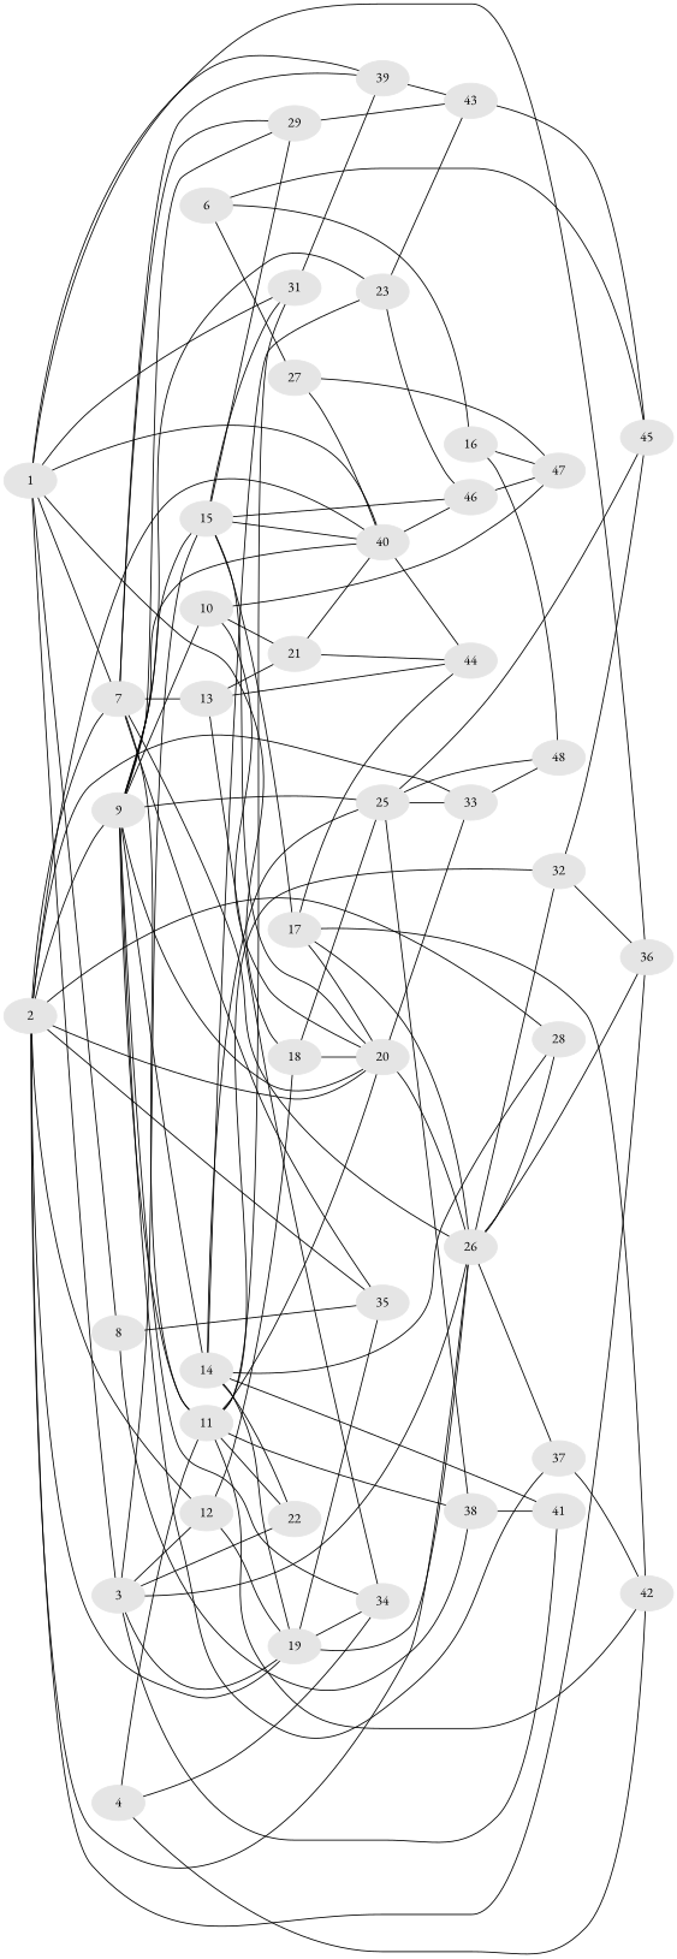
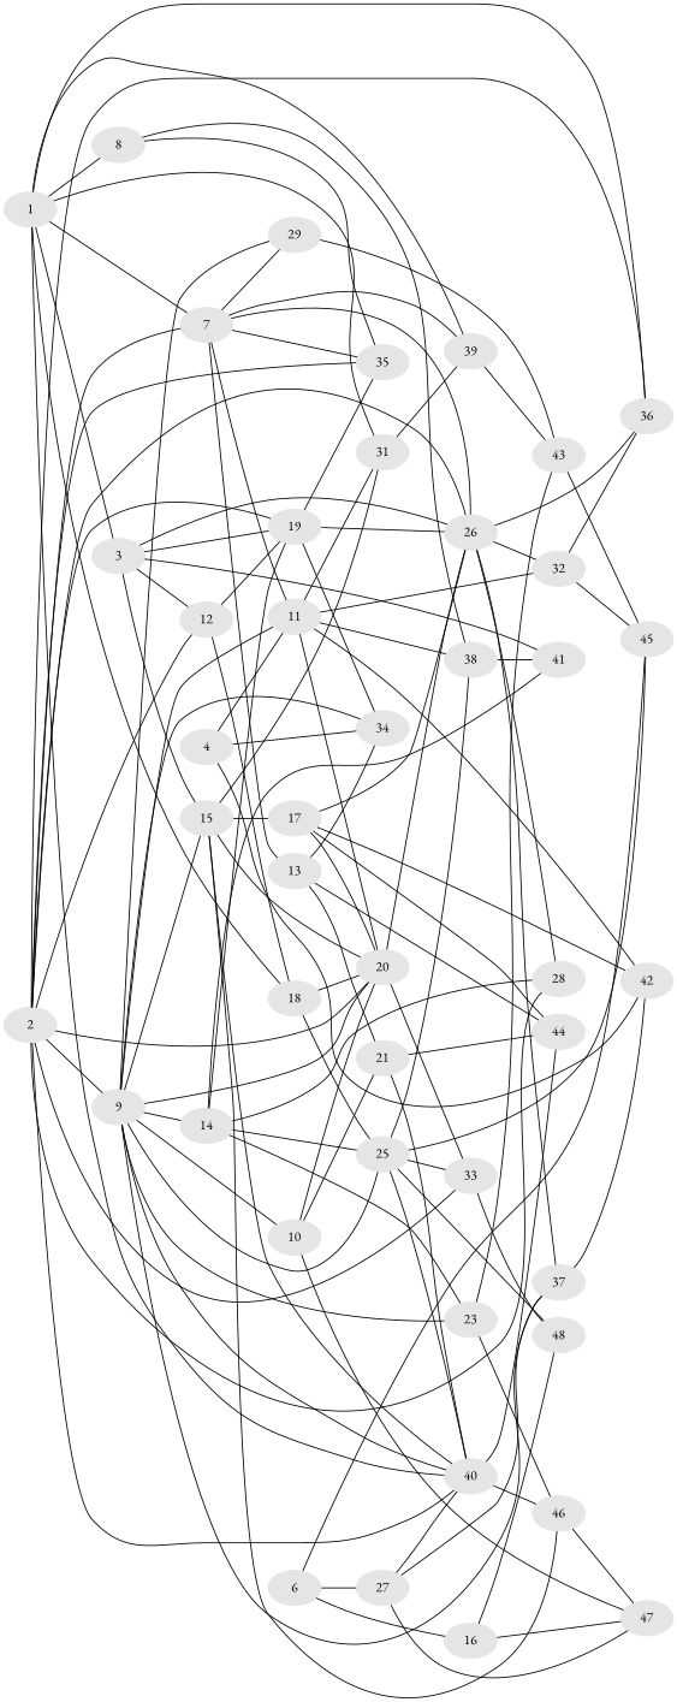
  graph {
    fontname="EB Garamond"
    rankdir=LR
    node [color=gray90 fontname="EB Garamond" style=filled]
    edge [fontname="EB Garamond" weight=1.0]
    1
    3
    7
    8
    18
    31
    36
    39
    40
    12
    19
    26
    15
-   22
    41
    35
    11
    13
    29
    38
    20
    25
    43
    44
    46
    2
    9
    28
    33
    34
    14
    10
    23
    37
    32
    48
    17
    4
    42
    6
    16
    27
    45
    47
    21
    1 -- 3
    1 -- 7
    1 -- 8 [weight=2.0]
    1 -- 18
    1 -- 31
    1 -- 36
    1 -- 39
    1 -- 40 [weight=2.0]
    3 -- 12
    3 -- 19
    3 -- 26
    3 -- 15
-   3 -- 22 [weight=2.0]
    3 -- 41
    7 -- 39
    7 -- 26
    7 -- 35
    7 -- 11
    7 -- 13
    7 -- 29
    8 -- 35
    8 -- 38
    18 -- 20
    18 -- 25
    31 -- 39
    39 -- 43
    40 -- 44
    40 -- 46
    12 -- 18
    12 -- 19
    19 -- 26
    19 -- 35
    19 -- 34
    26 -- 36
    26 -- 28
    26 -- 37
    26 -- 32
    15 -- 31
    15 -- 40
-   15 -- 29
    15 -- 20
    15 -- 46
    15 -- 17 [weight=3.0]
    11 -- 31
-   11 -- 22
    11 -- 38
    11 -- 20 [weight=2.0]
    11 -- 32
    11 -- 42
    13 -- 44
    13 -- 34
    13 -- 21
    29 -- 43
    38 -- 41
    20 -- 26
    20 -- 33
+   25 -- 40
    25 -- 38
    25 -- 33
    25 -- 48 [weight=2.0]
    25 -- 45
    43 -- 45
    46 -- 47
    2 -- 7
    2 -- 36
    2 -- 40
    2 -- 12
    2 -- 19
    2 -- 26
    2 -- 35
    2 -- 20
    2 -- 9
    2 -- 28 [weight=2.0]
    2 -- 33
    9 -- 40
    9 -- 15
    9 -- 11
    9 -- 29
    9 -- 20
    9 -- 25
    9 -- 34
    9 -- 14
    9 -- 10
    9 -- 23
    9 -- 37
    33 -- 48
    14 -- 19 [weight=2.0]
-   14 -- 22
    14 -- 41 [weight=2.0]
    14 -- 25
    14 -- 28
    14 -- 23
    10 -- 20
    10 -- 47
    10 -- 21
    23 -- 43
    23 -- 46
    37 -- 42
    32 -- 36
    32 -- 45
    17 -- 26 [weight=2.0]
    17 -- 20
    17 -- 44
    17 -- 42
    4 -- 11
    4 -- 34
    4 -- 42
    6 -- 16
    6 -- 27
    6 -- 45
    16 -- 48
    16 -- 47
    27 -- 40
+   27 -- 37
    27 -- 47
    21 -- 40
    21 -- 44
  }
